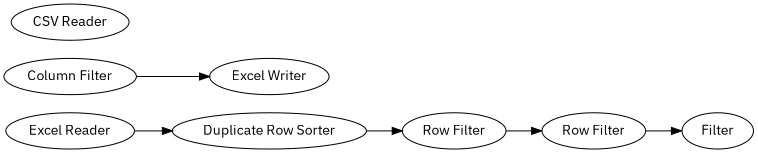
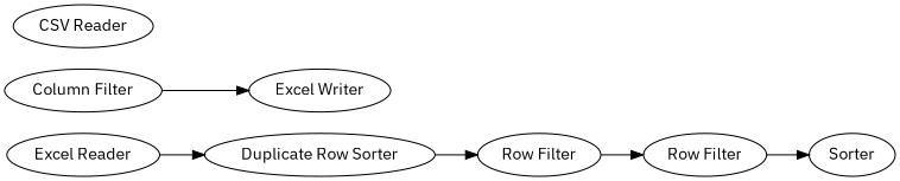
  digraph {
    fontname="IBM Plex Sans"
    rankdir=LR
    node [fontname="IBM Plex Sans"]
    edge [fontname="IBM Plex Sans"]
    n1 [label="Duplicate Row Sorter"]
    n2 [label="Row Filter"]
    n3 [label="Row Filter"]
    n4 [label="Excel Writer"]
-   n5 [label=Filter]
+   n5 [label=Sorter]
    n6 [label="CSV Reader"]
    n7 [label="Column Filter"]
    n8 [label="Excel Reader"]
    n1 -> n2
    n2 -> n3
    n3 -> n5
    n7 -> n4
    n8 -> n1
  }
